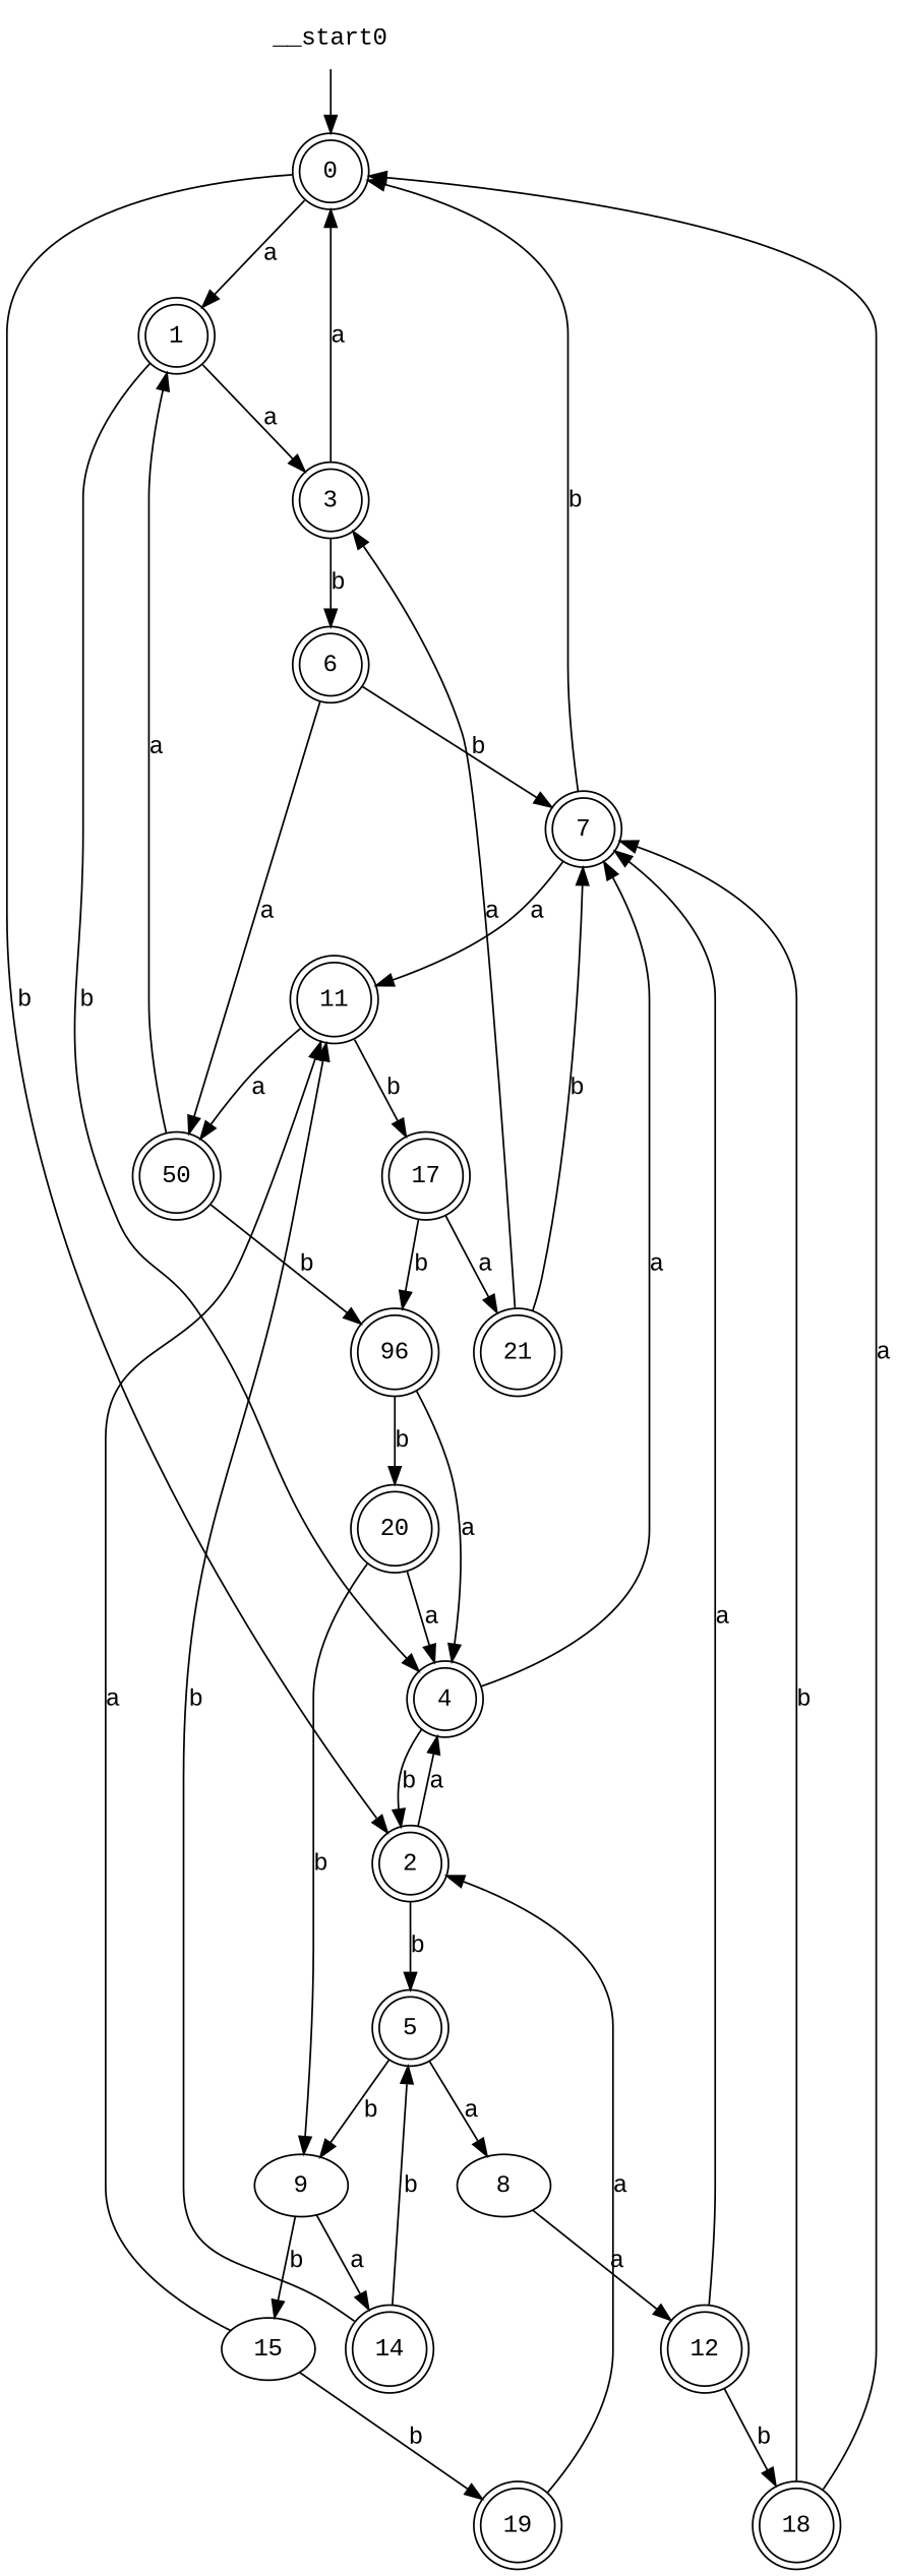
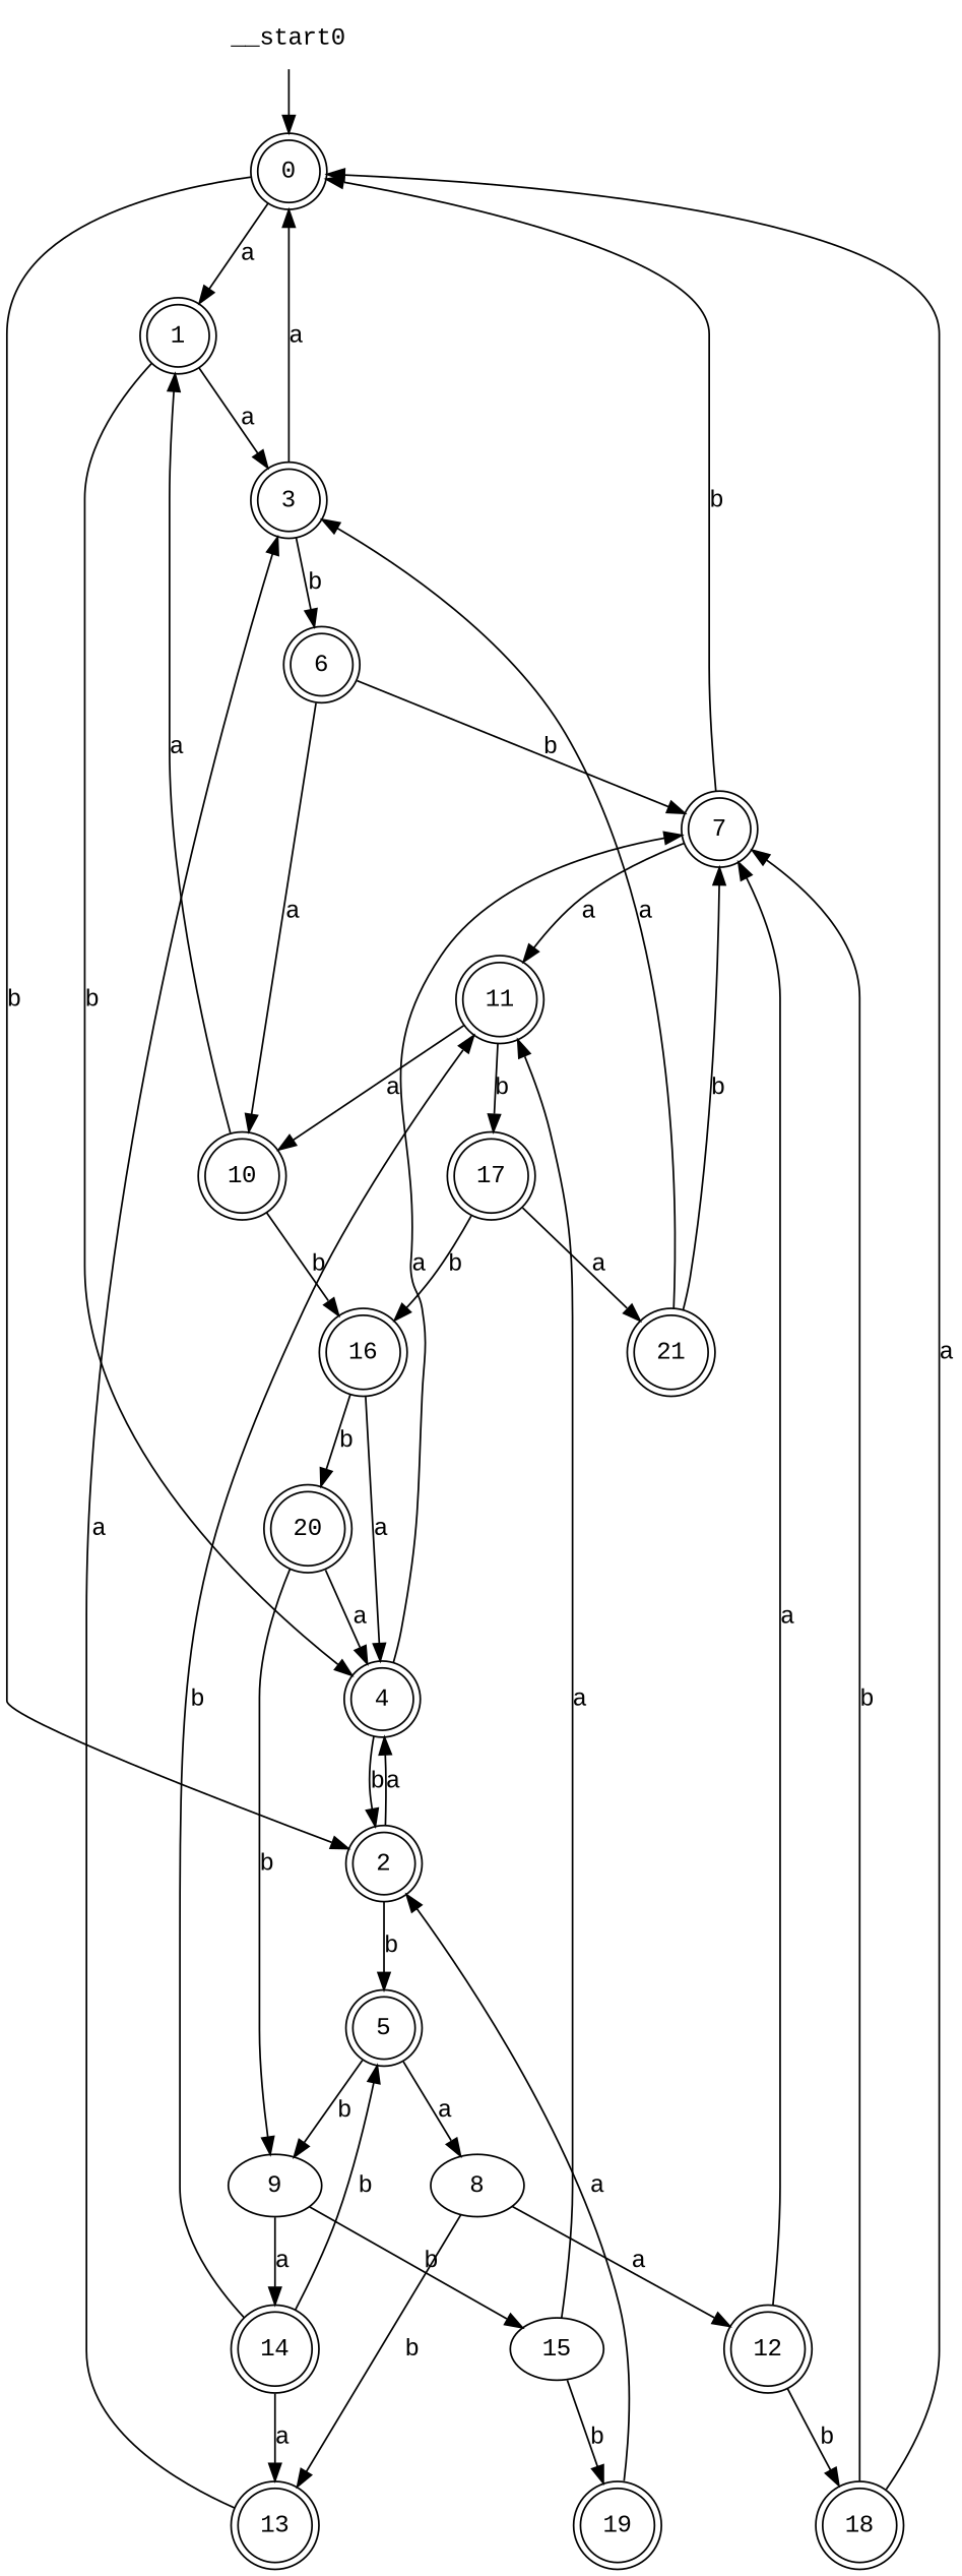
  digraph {
    fontname="Liberation Mono"
    node [fontname="Liberation Mono" shape=doublecircle]
    edge [fontname="Liberation Mono"]
    __start0 [shape=none]
    0
    1
    2
    3
    4
    5
    6
    7
    8 [shape=""]
    9 [shape=""]
-   10 [label=50]
+   10
    11
    12
+   13
    14
    15 [shape=""]
-   16 [label=96]
+   16
    17
    18
    19
    20
    21
    __start0 -> 0
    0 -> 1 [label=a]
    0 -> 2 [label=b]
    1 -> 3 [label=a]
    1 -> 4 [label=b]
    2 -> 4 [label=a]
    2 -> 5 [label=b]
    3 -> 0 [label=a]
    3 -> 6 [label=b]
    4 -> 2 [label=b]
    4 -> 7 [label=a]
    5 -> 8 [label=a]
    5 -> 9 [label=b]
    6 -> 7 [label=b]
    6 -> 10 [label=a]
    7 -> 0 [label=b]
    7 -> 11 [label=a]
    8 -> 12 [label=a]
+   8 -> 13 [label=b]
    9 -> 14 [label=a]
    9 -> 15 [label=b]
    10 -> 1 [label=a]
    10 -> 16 [label=b]
    11 -> 10 [label=a]
    11 -> 17 [label=b]
    12 -> 7 [label=a]
    12 -> 18 [label=b]
+   13 -> 3 [label=a]
    14 -> 5 [label=b]
    14 -> 11 [label=b]
+   14 -> 13 [label=a]
    15 -> 11 [label=a]
    15 -> 19 [label=b]
    16 -> 4 [label=a]
    16 -> 20 [label=b]
    17 -> 16 [label=b]
    17 -> 21 [label=a]
    18 -> 0 [label=a]
    18 -> 7 [label=b]
    19 -> 2 [label=a]
    20 -> 4 [label=a]
    20 -> 9 [label=b]
    21 -> 3 [label=a]
    21 -> 7 [label=b]
  }
